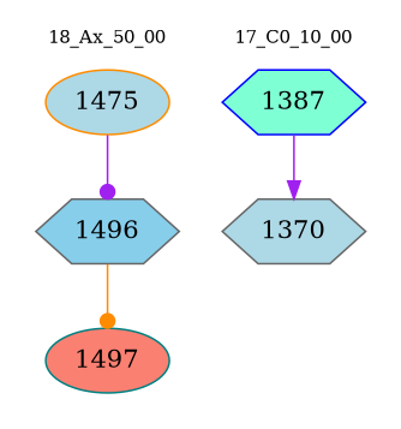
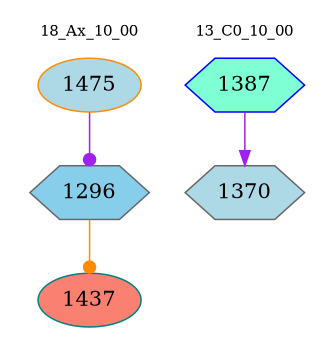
  digraph {
    node [color=gray40 fillcolor=lightblue shape=hexagon style=filled]
    edge [arrowhead=dot color=purple]
-   n1 [fillcolor=skyblue label=1496]
+   n1 [fillcolor=skyblue label=1296]
    n2 [color=darkorange label=1475 shape=ellipse]
-   n3 [color=teal fillcolor=salmon label=1497 shape=ellipse]
+   n3 [color=teal fillcolor=salmon label=1437 shape=ellipse]
    n4 [color=blue fillcolor=aquamarine label=1387]
    n5 [label=1370]
    subgraph cluster_1 {
      color=white
      fontsize=10
-     label="18_Ax_50_00"
+     label="18_Ax_10_00"
      n1
      n2
      n3
    }
    subgraph cluster_2 {
      color=white
      fontsize=10
-     label="17_C0_10_00"
+     label="13_C0_10_00"
      n4
      n5
    }
    n1 -> n3 [color=darkorange]
    n2 -> n1
    n4 -> n5 [arrowhead=normal]
  }
